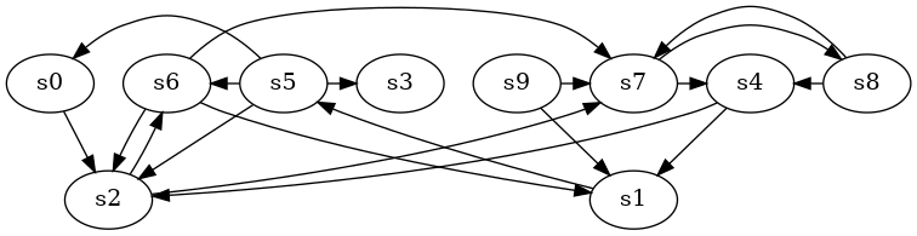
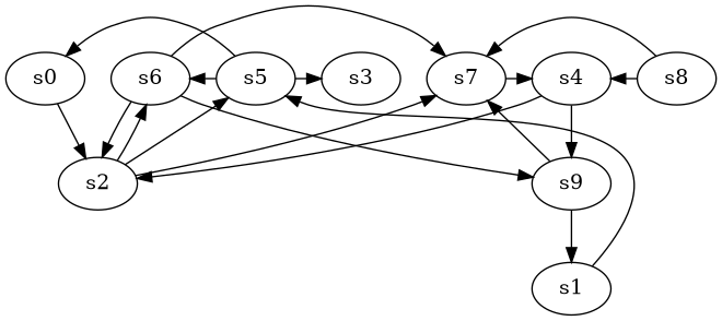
  digraph {
    node [player=0]
    s0
    s2
    s6 [player=1]
    s7 [player=1]
    s3 [player=1]
    s1 [player=1]
    s5
    s9
    s4 [player=1]
    s8
    s0 -> s2
    s2 -> s6 [constraint="time % 2 == 1 || time % 5 == 2"]
    s2 -> s7 [constraint="!(time % 4 == 1)"]
    s6 -> s2
    s6 -> s7 [constraint="time == 8 || time == 13 || time == 14"]
-   s6 -> s1 [constraint="!(time % 3 == 1)"]
+   s6 -> s9 [constraint="!(time % 3 == 1)"]
    s7 -> s4 [constraint="time % 2 == 1"]
-   s7 -> s8 [constraint="!(time % 2 == 0)"]
    s1 -> s5 [constraint="!(time % 2 == 0)"]
    s5 -> s0 [constraint="time % 7 == 3"]
-   s5 -> s2 [constraint="time == 3 || time == 9 || time == 16"]
+   s2 -> s5 [constraint="time == 3 || time == 9 || time == 16"]
    s5 -> s6 [constraint="time % 2 == 1 && time % 5 == 4"]
    s5 -> s3 [constraint="!(time % 4 == 3)"]
    s9 -> s7 [constraint="time == 1 || time == 8 || time == 10 || time == 20 || time == 23"]
    s9 -> s1
    s4 -> s2 [constraint="time == 13"]
-   s4 -> s1
+   s4 -> s9
    s8 -> s7 [constraint="time == 13 || time == 14 || time == 18 || time == 19"]
    s8 -> s4 [constraint="time % 3 == 0"]
  }
